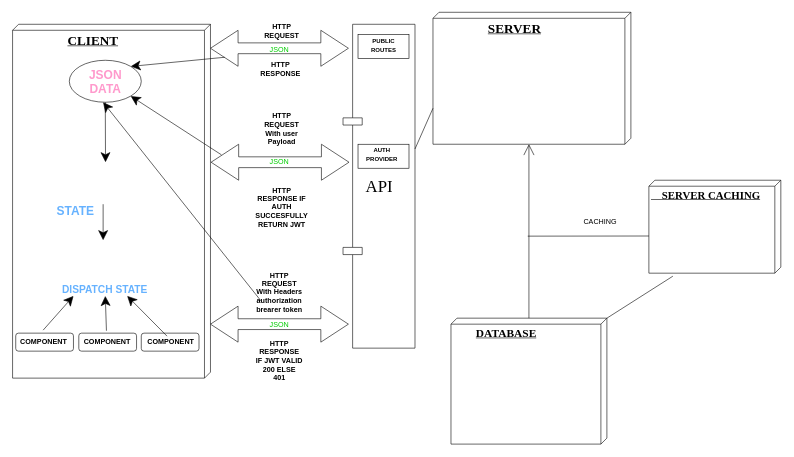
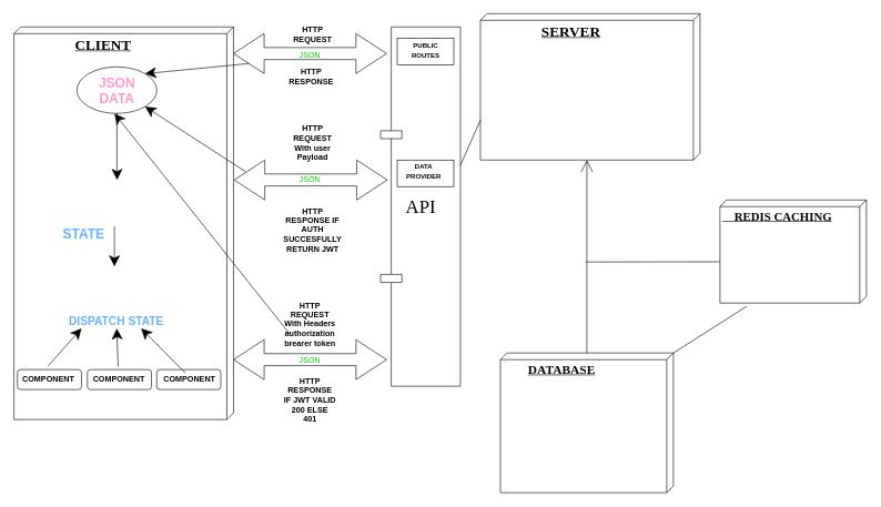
  <mxCell id="0" />
  <mxCell id="1" parent="0" />
  <mxCell id="2" value="&lt;font style=&quot;font-size: 22px&quot;&gt;&lt;b&gt;&lt;span style=&quot;white-space: pre&quot;&gt;&#09;&lt;span style=&quot;white-space: pre&quot;&gt;&#09;&lt;/span&gt;&lt;/span&gt;CLIENT&lt;/b&gt;&lt;/font&gt;" style="verticalAlign=top;align=left;spacingTop=8;spacingLeft=2;spacingRight=12;shape=cube;size=10;direction=south;fontStyle=4;html=1;rounded=0;shadow=0;comic=0;labelBackgroundColor=none;strokeWidth=1;fontFamily=Verdana;fontSize=12" parent="1" vertex="1"><mxGeometry x="20" y="40" width="330" height="590" as="geometry" /></mxCell>
  <mxCell id="3" value="&lt;font style=&quot;font-size: 22px ; line-height: 120%&quot;&gt;&lt;b&gt;&lt;span style=&quot;white-space: pre&quot;&gt;&#09;&lt;/span&gt;&lt;span style=&quot;white-space: pre&quot;&gt;&#09;&lt;/span&gt;SERVER&lt;/b&gt;&lt;/font&gt;" style="verticalAlign=top;align=left;spacingTop=8;spacingLeft=2;spacingRight=12;shape=cube;size=10;direction=south;fontStyle=4;html=1;rounded=0;shadow=0;comic=0;labelBackgroundColor=none;strokeWidth=1;fontFamily=Verdana;fontSize=12" parent="1" vertex="1"><mxGeometry x="721" y="20" width="330" height="220" as="geometry" /></mxCell>
  <mxCell id="4" value="&lt;font style=&quot;font-size: 19px&quot;&gt;&lt;b&gt;&lt;span style=&quot;white-space: pre&quot;&gt;&#09;&lt;/span&gt;DATABASE&lt;/b&gt;&lt;/font&gt;" style="verticalAlign=top;align=left;spacingTop=8;spacingLeft=2;spacingRight=12;shape=cube;size=10;direction=south;fontStyle=4;html=1;rounded=0;shadow=0;comic=0;labelBackgroundColor=none;strokeWidth=1;fontFamily=Verdana;fontSize=12" parent="1" vertex="1"><mxGeometry x="750.99" y="530" width="260" height="210" as="geometry" /></mxCell>
  <mxCell id="5" value="&lt;font style=&quot;font-size: 28px&quot;&gt;API&lt;/font&gt;" style="shape=component;align=left;spacingLeft=36;rounded=0;shadow=0;comic=0;labelBackgroundColor=none;strokeWidth=1;fontFamily=Verdana;fontSize=12;html=1;" parent="1" vertex="1"><mxGeometry x="571" y="40" width="120" height="540" as="geometry" /></mxCell>
  <mxCell id="6" style="edgeStyle=orthogonalEdgeStyle;rounded=0;html=1;labelBackgroundColor=none;startArrow=none;startFill=0;startSize=8;endArrow=open;endFill=0;endSize=16;fontFamily=Verdana;fontSize=12;" parent="1" source="4" target="3" edge="1"><mxGeometry relative="1" as="geometry"><Array as="points"><mxPoint x="851" y="530" /><mxPoint x="851" y="530" /></Array></mxGeometry></mxCell>
  <mxCell id="7" value="" style="shape=image;verticalLabelPosition=bottom;labelBackgroundColor=#ffffff;verticalAlign=top;aspect=fixed;imageAspect=0;image=https://upload.wikimedia.org/wikipedia/commons/thumb/a/a7/React-icon.svg/1280px-React-icon.svg.png;" parent="1" vertex="1"><mxGeometry x="121.54" y="270" width="113.05" height="80" as="geometry" /></mxCell>
  <mxCell id="8" value="" style="shape=image;verticalLabelPosition=bottom;labelBackgroundColor=#ffffff;verticalAlign=top;aspect=fixed;imageAspect=0;image=https://miro.medium.com/max/365/1*Jr3NFSKTfQWRUyjblBSKeg.png;" parent="1" vertex="1"><mxGeometry x="829.02" y="180" width="88.97" height="49" as="geometry" /></mxCell>
  <mxCell id="9" value="" style="shape=image;verticalLabelPosition=bottom;labelBackgroundColor=#ffffff;verticalAlign=top;aspect=fixed;imageAspect=0;image=https://pngimg.com/uploads/server/server_PNG3.png;" parent="1" vertex="1"><mxGeometry x="856.59" y="100" width="48.81" height="60" as="geometry" /></mxCell>
  <mxCell id="10" value="" style="shape=image;verticalLabelPosition=bottom;labelBackgroundColor=#ffffff;verticalAlign=top;aspect=fixed;imageAspect=0;image=https://png.pngtree.com/element_our/png_detail/20181227/database-glyph-black-icon-png_291831.jpg;" parent="1" vertex="1"><mxGeometry x="838.5" y="571" width="60" height="60" as="geometry" /></mxCell>
  <mxCell id="11" value="" style="endArrow=none;html=1;startSize=14;endSize=14;sourcePerimeterSpacing=8;targetPerimeterSpacing=8;" parent="1" edge="1"><mxGeometry width="50" height="50" relative="1" as="geometry"><mxPoint x="1101" y="393" as="sourcePoint" /><mxPoint x="879" y="393.25" as="targetPoint" /></mxGeometry></mxCell>
- <mxCell id="12" value="CACHING" style="text;html=1;strokeColor=none;fillColor=none;align=center;verticalAlign=middle;whiteSpace=wrap;rounded=0;hachureGap=4;pointerEvents=0;" parent="1" vertex="1"><mxGeometry x="965" y="360" width="70" height="20" as="geometry" /></mxCell>
- <mxCell id="13" value="&lt;font style=&quot;font-size: 18px&quot;&gt;&lt;b&gt;&amp;nbsp; &amp;nbsp; SERVER CACHING&lt;/b&gt;&lt;/font&gt;" style="verticalAlign=top;align=left;spacingTop=8;spacingLeft=2;spacingRight=12;shape=cube;size=10;direction=south;fontStyle=4;html=1;rounded=0;shadow=0;comic=0;labelBackgroundColor=none;strokeWidth=1;fontFamily=Verdana;fontSize=12" parent="1" vertex="1"><mxGeometry x="1081" y="300" width="220" height="155" as="geometry" /></mxCell>
+ <mxCell id="13" value="&lt;font style=&quot;font-size: 18px&quot;&gt;&lt;b&gt;&amp;nbsp; &amp;nbsp; REDIS CACHING&lt;/b&gt;&lt;/font&gt;" style="verticalAlign=top;align=left;spacingTop=8;spacingLeft=2;spacingRight=12;shape=cube;size=10;direction=south;fontStyle=4;html=1;rounded=0;shadow=0;comic=0;labelBackgroundColor=none;strokeWidth=1;fontFamily=Verdana;fontSize=12" parent="1" vertex="1"><mxGeometry x="1081" y="300" width="220" height="155" as="geometry" /></mxCell>
  <mxCell id="14" value="" style="endArrow=none;html=1;startSize=14;endSize=14;sourcePerimeterSpacing=8;targetPerimeterSpacing=8;entryX=0;entryY=0;entryDx=0;entryDy=0;entryPerimeter=0;" parent="1" target="4" edge="1"><mxGeometry width="50" height="50" relative="1" as="geometry"><mxPoint x="1121" y="460" as="sourcePoint" /><mxPoint x="965" y="470.25" as="targetPoint" /></mxGeometry></mxCell>
  <mxCell id="15" value="" style="shape=image;verticalLabelPosition=bottom;labelBackgroundColor=#ffffff;verticalAlign=top;aspect=fixed;imageAspect=0;image=https://download.logo.wine/logo/Redis/Redis-Logo.wine.png;" parent="1" vertex="1"><mxGeometry x="1123.57" y="360" width="134.86" height="90" as="geometry" /></mxCell>
  <mxCell id="16" value="" style="endArrow=none;html=1;startSize=14;endSize=14;sourcePerimeterSpacing=8;targetPerimeterSpacing=8;exitX=1;exitY=0.385;exitDx=0;exitDy=0;exitPerimeter=0;" parent="1" source="5" edge="1"><mxGeometry width="50" height="50" relative="1" as="geometry"><mxPoint x="701" y="200" as="sourcePoint" /><mxPoint x="721" y="180" as="targetPoint" /></mxGeometry></mxCell>
  <mxCell id="17" value="" style="rounded=0;whiteSpace=wrap;html=1;hachureGap=4;pointerEvents=0;" parent="1" vertex="1"><mxGeometry x="596" y="57" width="85" height="40" as="geometry" /></mxCell>
  <mxCell id="18" value="&lt;font style=&quot;font-size: 10px&quot;&gt;PUBLIC ROUTES&lt;/font&gt;" style="text;html=1;strokeColor=none;fillColor=none;align=center;verticalAlign=middle;whiteSpace=wrap;rounded=0;hachureGap=4;pointerEvents=0;fontStyle=1" parent="1" vertex="1"><mxGeometry x="618.5" y="65" width="40" height="20" as="geometry" /></mxCell>
  <mxCell id="19" value="HTTP REQUEST" style="text;html=1;strokeColor=none;fillColor=none;align=center;verticalAlign=middle;whiteSpace=wrap;rounded=0;hachureGap=4;pointerEvents=0;fontSize=12;fontStyle=1" parent="1" vertex="1"><mxGeometry x="429" y="41" width="80" height="20" as="geometry" /></mxCell>
  <mxCell id="20" value="HTTP RESPONSE" style="text;html=1;strokeColor=none;fillColor=none;align=center;verticalAlign=middle;whiteSpace=wrap;rounded=0;hachureGap=4;pointerEvents=0;fontSize=12;fontStyle=1" parent="1" vertex="1"><mxGeometry x="427" y="99" width="80" height="30" as="geometry" /></mxCell>
  <mxCell id="21" value="" style="rounded=0;whiteSpace=wrap;html=1;hachureGap=4;pointerEvents=0;" parent="1" vertex="1"><mxGeometry x="596" y="240" width="85" height="40" as="geometry" /></mxCell>
- <mxCell id="22" value="&lt;span style=&quot;font-size: 10px&quot;&gt;AUTH PROVIDER&lt;/span&gt;" style="text;html=1;strokeColor=none;fillColor=none;align=center;verticalAlign=middle;whiteSpace=wrap;rounded=0;hachureGap=4;pointerEvents=0;fontStyle=1" parent="1" vertex="1"><mxGeometry x="616" y="247" width="40" height="20" as="geometry" /></mxCell>
+ <mxCell id="22" value="&lt;span style=&quot;font-size: 10px&quot;&gt;DATA PROVIDER&lt;/span&gt;" style="text;html=1;strokeColor=none;fillColor=none;align=center;verticalAlign=middle;whiteSpace=wrap;rounded=0;hachureGap=4;pointerEvents=0;fontStyle=1" parent="1" vertex="1"><mxGeometry x="616" y="247" width="40" height="20" as="geometry" /></mxCell>
  <mxCell id="23" value="HTTP REQUEST&lt;br&gt;With user Payload" style="text;html=1;strokeColor=none;fillColor=none;align=center;verticalAlign=middle;whiteSpace=wrap;rounded=0;hachureGap=4;pointerEvents=0;fontSize=12;fontStyle=1" parent="1" vertex="1"><mxGeometry x="429" y="207" width="80" height="13" as="geometry" /></mxCell>
  <mxCell id="24" value="HTTP RESPONSE IF AUTH SUCCESFULLY RETURN JWT" style="text;html=1;strokeColor=none;fillColor=none;align=center;verticalAlign=middle;whiteSpace=wrap;rounded=0;hachureGap=4;pointerEvents=0;fontSize=12;fontStyle=1" parent="1" vertex="1"><mxGeometry x="429" y="295" width="80" height="100" as="geometry" /></mxCell>
  <mxCell id="25" value="" style="shape=doubleArrow;whiteSpace=wrap;html=1;hachureGap=4;pointerEvents=0;fontSize=12;fontColor=#00CC00;" parent="1" vertex="1"><mxGeometry x="350" y="50" width="230" height="60" as="geometry" /></mxCell>
  <mxCell id="26" value="JSON" style="text;html=1;strokeColor=none;fillColor=none;align=center;verticalAlign=middle;whiteSpace=wrap;rounded=0;hachureGap=4;pointerEvents=0;fontSize=12;fontColor=#00CC00;" parent="1" vertex="1"><mxGeometry x="445" y="73" width="40" height="20" as="geometry" /></mxCell>
  <mxCell id="27" value="" style="shape=doubleArrow;whiteSpace=wrap;html=1;hachureGap=4;pointerEvents=0;fontSize=12;fontColor=#00CC00;" parent="1" vertex="1"><mxGeometry x="351" y="240" width="230" height="60" as="geometry" /></mxCell>
  <mxCell id="28" value="JSON" style="text;html=1;strokeColor=none;fillColor=none;align=center;verticalAlign=middle;whiteSpace=wrap;rounded=0;hachureGap=4;pointerEvents=0;fontSize=12;fontColor=#00CC00;" parent="1" vertex="1"><mxGeometry x="445" y="260" width="40" height="20" as="geometry" /></mxCell>
  <mxCell id="29" value="" style="shape=doubleArrow;whiteSpace=wrap;html=1;hachureGap=4;pointerEvents=0;fontSize=12;fontColor=#00CC00;" parent="1" vertex="1"><mxGeometry x="350" y="510" width="230" height="60" as="geometry" /></mxCell>
  <mxCell id="30" value="JSON" style="text;html=1;strokeColor=none;fillColor=none;align=center;verticalAlign=middle;whiteSpace=wrap;rounded=0;hachureGap=4;pointerEvents=0;fontSize=12;fontColor=#00CC00;" parent="1" vertex="1"><mxGeometry x="445" y="531" width="40" height="20" as="geometry" /></mxCell>
  <mxCell id="31" value="HTTP REQUEST&lt;br&gt;With Headers authorization brearer token" style="text;html=1;strokeColor=none;fillColor=none;align=center;verticalAlign=middle;whiteSpace=wrap;rounded=0;hachureGap=4;pointerEvents=0;fontSize=12;fontStyle=1" parent="1" vertex="1"><mxGeometry x="425" y="480" width="80" height="13" as="geometry" /></mxCell>
  <mxCell id="32" value="HTTP RESPONSE IF JWT VALID 200 ELSE 401" style="text;html=1;strokeColor=none;fillColor=none;align=center;verticalAlign=middle;whiteSpace=wrap;rounded=0;hachureGap=4;pointerEvents=0;fontSize=12;fontStyle=1" parent="1" vertex="1"><mxGeometry x="425" y="551" width="80" height="100" as="geometry" /></mxCell>
  <mxCell id="33" value="" style="endArrow=classic;html=1;labelBackgroundColor=#66FF66;fontSize=12;fontColor=#00CC00;startSize=14;endSize=14;sourcePerimeterSpacing=8;targetPerimeterSpacing=8;" parent="1" source="29" edge="1"><mxGeometry width="50" height="50" relative="1" as="geometry"><mxPoint x="1" y="550" as="sourcePoint" /><mxPoint x="171" y="170" as="targetPoint" /></mxGeometry></mxCell>
  <mxCell id="34" value="" style="endArrow=classic;html=1;labelBackgroundColor=#66FF66;fontSize=12;fontColor=#00CC00;startSize=14;endSize=14;sourcePerimeterSpacing=8;targetPerimeterSpacing=8;exitX=0.103;exitY=0.75;exitDx=0;exitDy=0;exitPerimeter=0;entryX=1;entryY=0;entryDx=0;entryDy=0;" parent="1" source="25" target="36" edge="1"><mxGeometry width="50" height="50" relative="1" as="geometry"><mxPoint x="290.98" y="160" as="sourcePoint" /><mxPoint x="301" y="180" as="targetPoint" /></mxGeometry></mxCell>
  <mxCell id="35" value="" style="endArrow=classic;html=1;labelBackgroundColor=#66FF66;fontSize=12;fontColor=#00CC00;startSize=14;endSize=14;sourcePerimeterSpacing=8;targetPerimeterSpacing=8;exitX=0.075;exitY=0.294;exitDx=0;exitDy=0;exitPerimeter=0;entryX=1;entryY=1;entryDx=0;entryDy=0;" parent="1" source="27" target="36" edge="1"><mxGeometry width="50" height="50" relative="1" as="geometry"><mxPoint x="211" y="410" as="sourcePoint" /><mxPoint x="221" y="380" as="targetPoint" /><Array as="points" /></mxGeometry></mxCell>
  <mxCell id="36" value="" style="ellipse;whiteSpace=wrap;html=1;hachureGap=4;pointerEvents=0;fontSize=12;fontColor=#00CC00;" parent="1" vertex="1"><mxGeometry x="114.59" y="100" width="120" height="70" as="geometry" /></mxCell>
  <mxCell id="37" value="JSON DATA" style="text;html=1;strokeColor=none;fillColor=none;align=center;verticalAlign=middle;whiteSpace=wrap;rounded=0;hachureGap=4;pointerEvents=0;fontSize=20;fontColor=#FF99CC;fontStyle=1" parent="1" vertex="1"><mxGeometry x="154.59" y="125" width="40" height="20" as="geometry" /></mxCell>
  <mxCell id="38" value="" style="shape=image;verticalLabelPosition=bottom;labelBackgroundColor=#ffffff;verticalAlign=top;aspect=fixed;imageAspect=0;image=https://raw.githubusercontent.com/reduxjs/redux/master/logo/logo.png;" parent="1" vertex="1"><mxGeometry x="144.72" y="401" width="59.74" height="54" as="geometry" /></mxCell>
  <mxCell id="39" value="" style="endArrow=classic;html=1;labelBackgroundColor=#66FF66;fontSize=20;fontColor=#FF99CC;startSize=14;endSize=14;sourcePerimeterSpacing=8;targetPerimeterSpacing=8;exitX=0.5;exitY=1;exitDx=0;exitDy=0;" parent="1" source="36" edge="1"><mxGeometry width="50" height="50" relative="1" as="geometry"><mxPoint x="171" y="250" as="sourcePoint" /><mxPoint x="175" y="270" as="targetPoint" /></mxGeometry></mxCell>
  <mxCell id="40" value="" style="endArrow=classic;html=1;labelBackgroundColor=#66FF66;fontSize=20;fontColor=#FF99CC;startSize=14;endSize=14;sourcePerimeterSpacing=8;targetPerimeterSpacing=8;" parent="1" edge="1"><mxGeometry width="50" height="50" relative="1" as="geometry"><mxPoint x="171" y="340" as="sourcePoint" /><mxPoint x="171" y="400" as="targetPoint" /></mxGeometry></mxCell>
  <mxCell id="41" value="&lt;b&gt;STATE&lt;/b&gt;" style="text;html=1;strokeColor=none;fillColor=none;align=center;verticalAlign=middle;whiteSpace=wrap;rounded=0;hachureGap=4;pointerEvents=0;fontSize=20;fontColor=#66B2FF;" parent="1" vertex="1"><mxGeometry x="104.72" y="340" width="40" height="20" as="geometry" /></mxCell>
  <mxCell id="42" value="&lt;span style=&quot;font-size: 17px;&quot;&gt;DISPATCH STATE&lt;/span&gt;" style="text;html=1;strokeColor=none;fillColor=none;align=center;verticalAlign=middle;whiteSpace=wrap;rounded=0;hachureGap=4;pointerEvents=0;fontSize=17;fontColor=#66B2FF;fontStyle=1" parent="1" vertex="1"><mxGeometry x="101.45" y="473" width="146.28" height="20" as="geometry" /></mxCell>
  <mxCell id="43" value="" style="rounded=1;whiteSpace=wrap;html=1;hachureGap=4;pointerEvents=0;fontSize=17;fontColor=#66B2FF;" parent="1" vertex="1"><mxGeometry x="25.26" y="555" width="96.28" height="30" as="geometry" /></mxCell>
  <mxCell id="44" value="" style="rounded=1;whiteSpace=wrap;html=1;hachureGap=4;pointerEvents=0;fontSize=17;fontColor=#66B2FF;" parent="1" vertex="1"><mxGeometry x="130.45" y="555" width="96.28" height="30" as="geometry" /></mxCell>
  <mxCell id="45" value="" style="rounded=1;whiteSpace=wrap;html=1;hachureGap=4;pointerEvents=0;fontSize=17;fontColor=#66B2FF;" parent="1" vertex="1"><mxGeometry x="234.59" y="555" width="96.28" height="30" as="geometry" /></mxCell>
  <mxCell id="46" value="&lt;b style=&quot;font-size: 12px;&quot;&gt;COMPONENT&lt;/b&gt;" style="text;html=1;strokeColor=none;fillColor=none;align=center;verticalAlign=middle;whiteSpace=wrap;rounded=0;hachureGap=4;pointerEvents=0;fontSize=12;fontColor=#000000;" parent="1" vertex="1"><mxGeometry x="58.72" y="560" width="26.28" height="20" as="geometry" /></mxCell>
  <mxCell id="47" value="&lt;b style=&quot;font-size: 12px;&quot;&gt;COMPONENT&lt;/b&gt;" style="text;html=1;strokeColor=none;fillColor=none;align=center;verticalAlign=middle;whiteSpace=wrap;rounded=0;hachureGap=4;pointerEvents=0;fontSize=12;fontColor=#000000;" parent="1" vertex="1"><mxGeometry x="164.92" y="560" width="26.28" height="20" as="geometry" /></mxCell>
  <mxCell id="48" value="&lt;b style=&quot;font-size: 12px;&quot;&gt;COMPONENT&lt;/b&gt;" style="text;html=1;strokeColor=none;fillColor=none;align=center;verticalAlign=middle;whiteSpace=wrap;rounded=0;hachureGap=4;pointerEvents=0;fontSize=12;fontColor=#000000;" parent="1" vertex="1"><mxGeometry x="271" y="560" width="26.28" height="20" as="geometry" /></mxCell>
  <mxCell id="49" value="" style="endArrow=classic;html=1;labelBackgroundColor=#66FF66;fontSize=12;fontColor=#000000;startSize=14;endSize=14;sourcePerimeterSpacing=8;targetPerimeterSpacing=8;entryX=0.5;entryY=1;entryDx=0;entryDy=0;" parent="1" target="42" edge="1"><mxGeometry width="50" height="50" relative="1" as="geometry"><mxPoint x="176.52" y="551" as="sourcePoint" /><mxPoint x="204.46" y="486" as="targetPoint" /></mxGeometry></mxCell>
  <mxCell id="50" value="" style="endArrow=classic;html=1;labelBackgroundColor=#66FF66;fontSize=12;fontColor=#000000;startSize=14;endSize=14;sourcePerimeterSpacing=8;targetPerimeterSpacing=8;" parent="1" edge="1"><mxGeometry width="50" height="50" relative="1" as="geometry"><mxPoint x="71" y="550" as="sourcePoint" /><mxPoint x="121.54" y="493" as="targetPoint" /></mxGeometry></mxCell>
  <mxCell id="51" value="" style="endArrow=classic;html=1;labelBackgroundColor=#66FF66;fontSize=12;fontColor=#000000;startSize=14;endSize=14;sourcePerimeterSpacing=8;targetPerimeterSpacing=8;entryX=0.75;entryY=1;entryDx=0;entryDy=0;exitX=0.25;exitY=0;exitDx=0;exitDy=0;" parent="1" source="48" target="42" edge="1"><mxGeometry width="50" height="50" relative="1" as="geometry"><mxPoint x="251" y="550" as="sourcePoint" /><mxPoint x="301" y="500" as="targetPoint" /></mxGeometry></mxCell>
  <mxCell id="52" value="" style="shape=image;verticalLabelPosition=bottom;labelBackgroundColor=#ffffff;verticalAlign=top;aspect=fixed;imageAspect=0;image=https://icons-for-free.com/iconfiles/png/512/logo+my+query+server+sql+icon-1320184811372606623.png;" vertex="1" parent="1"><mxGeometry x="808.5" y="620" width="120" height="120" as="geometry" /></mxCell>
